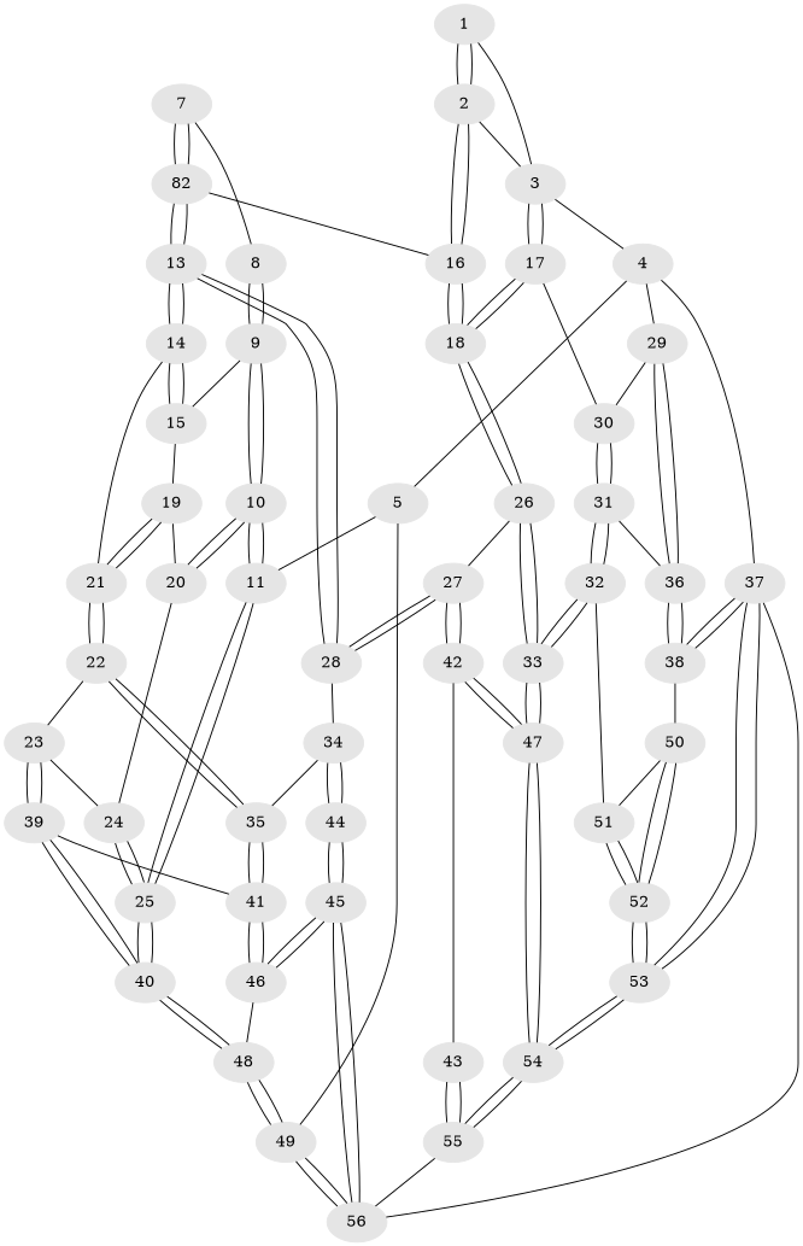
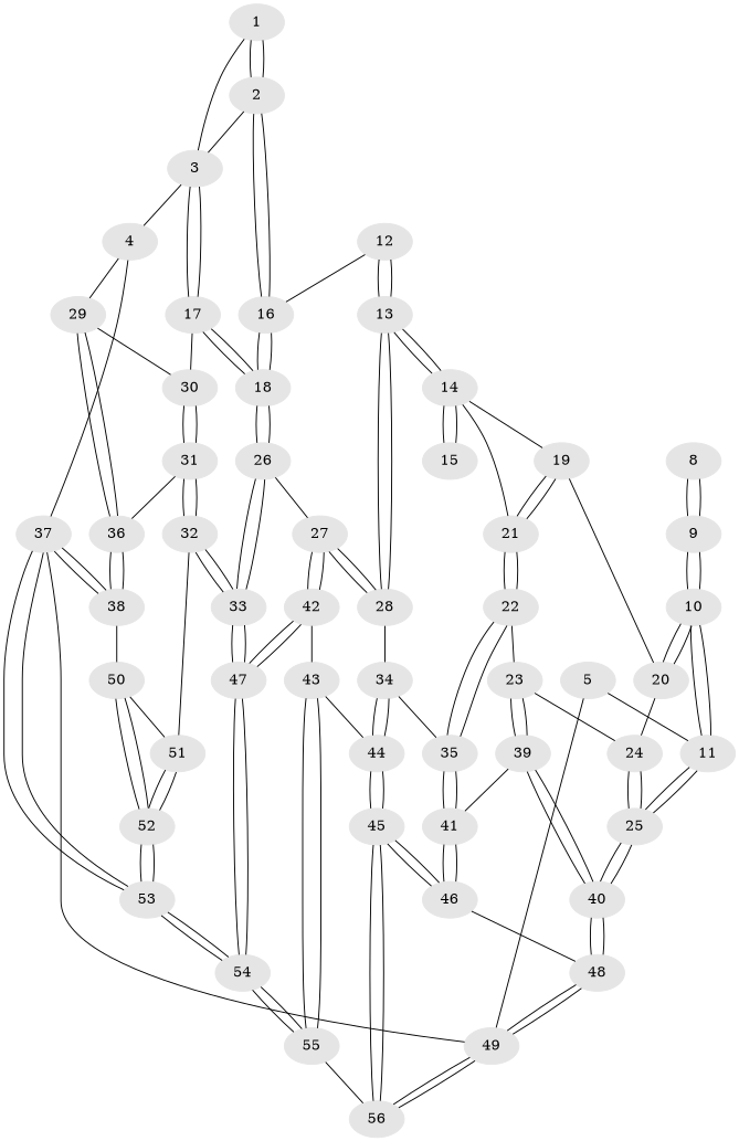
  graph {
    node [color=gray90 style=filled]
    1
    2
    3
    16
-   7
    8
-   12 [label=82]
+   12
    4
    17
    18
    5
    29
    37
    30
    11
    49
    36
    38
    53
    25
    56
    9
    13
    10
    15
    20
    19
    24
    40
    14
    28
    21
    34
    22
    26
    31
    27
    33
    23
    35
    39
    41
    48
    42
    47
    43
    44
    32
    51
    52
    54
    45
    46
    50
    55
    1 -- 2
    1 -- 2
    1 -- 3
    2 -- 3
    2 -- 16
    2 -- 16
    3 -- 4
    3 -- 17
    3 -- 17
    16 -- 18
    16 -- 18
-   7 -- 8
-   7 -- 12
-   7 -- 12
    8 -- 9
    8 -- 9
    12 -- 16
    12 -- 13
    12 -- 13
-   4 -- 5
    4 -- 29
    4 -- 37
    17 -- 18
    17 -- 18
    17 -- 30
    18 -- 26
    18 -- 26
    5 -- 11
    5 -- 49
    29 -- 30
    29 -- 36
    29 -- 36
-   37 -- 56
+   37 -- 49
    37 -- 38
    37 -- 38
    37 -- 53
    37 -- 53
    30 -- 31
    30 -- 31
    11 -- 25
    11 -- 25
    49 -- 56
    49 -- 56
    36 -- 38
    36 -- 38
    38 -- 50
    53 -- 54
    53 -- 54
    25 -- 40
    25 -- 40
    9 -- 10
    9 -- 10
-   9 -- 15
    13 -- 14
    13 -- 14
    13 -- 28
    13 -- 28
    10 -- 11
    10 -- 11
    10 -- 20
    10 -- 20
-   15 -- 19
+   14 -- 19
    20 -- 24
    19 -- 20
    19 -- 21
    19 -- 21
    24 -- 25
    24 -- 25
    40 -- 48
    40 -- 48
    14 -- 15
    14 -- 15
    14 -- 21
    28 -- 34
    21 -- 22
    21 -- 22
    34 -- 35
    34 -- 44
    34 -- 44
    22 -- 23
    22 -- 35
    22 -- 35
    26 -- 27
    26 -- 33
    26 -- 33
    31 -- 36
    31 -- 32
    31 -- 32
    27 -- 28
    27 -- 28
    27 -- 42
    27 -- 42
    33 -- 47
    33 -- 47
    23 -- 24
    23 -- 39
    23 -- 39
    35 -- 41
    35 -- 41
    39 -- 40
    39 -- 40
    39 -- 41
    41 -- 46
    41 -- 46
    48 -- 49
    48 -- 49
    42 -- 47
    42 -- 47
    42 -- 43
    47 -- 54
    47 -- 54
+   43 -- 44
    43 -- 55
    43 -- 55
    44 -- 45
    44 -- 45
    32 -- 33
    32 -- 33
    32 -- 51
    51 -- 52
    51 -- 52
    52 -- 53
    52 -- 53
    54 -- 55
    54 -- 55
    45 -- 56
    45 -- 56
    45 -- 46
    45 -- 46
    46 -- 48
    50 -- 51
    50 -- 52
    50 -- 52
    55 -- 56
  }
